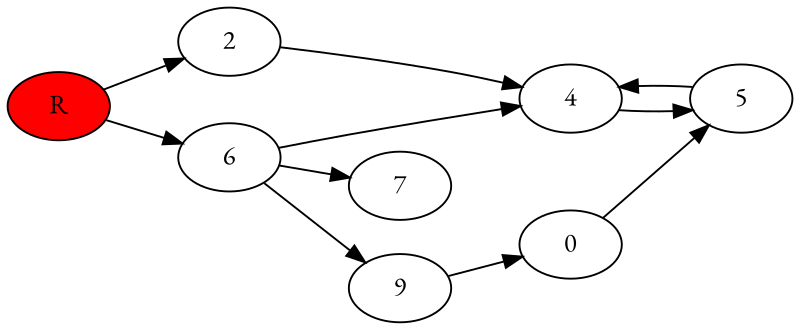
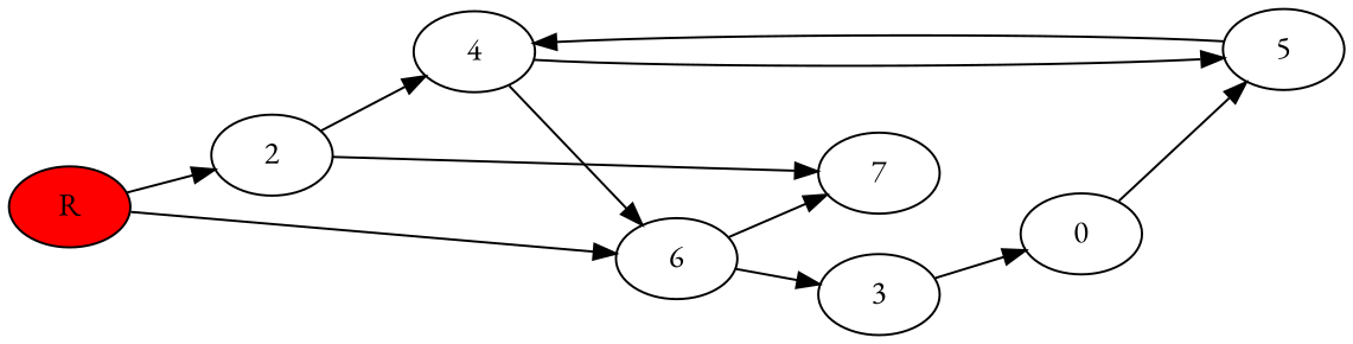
  digraph {
    fontname="EB Garamond"
    rankdir=LR
    node [fontname="EB Garamond"]
    edge [fontname="EB Garamond"]
    2
    4
    7
    5
    n5 [label=0]
-   3 [label=9]
+   3
    6
    R [fillcolor="#ff0000" style=filled]
    2 -> 4
+   2 -> 7
    4 -> 5
    5 -> 4
    n5 -> 5
    3 -> n5
-   6 -> 4
+   4 -> 6
    6 -> 7
    6 -> 3
    R -> 2
    R -> 6
  }
